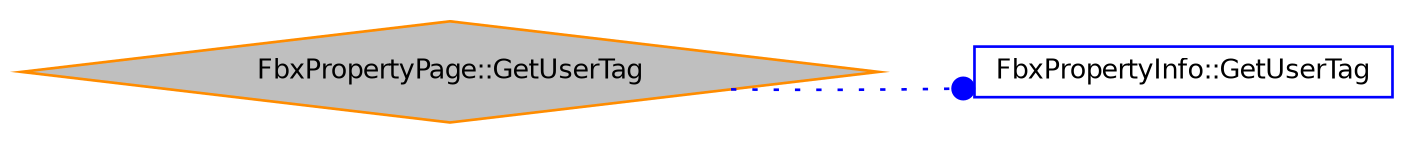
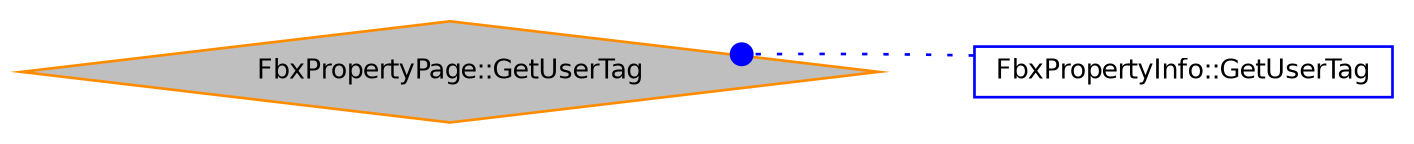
  digraph {
    rankdir=LR
    node [fontname=Helvetica fontsize=10 style=filled]
    n1 [color=darkorange fillcolor=grey75 fontcolor=black height=0.2 label="FbxPropertyPage::GetUserTag" shape=diamond width=0.4]
    n2 [color=blue fillcolor=white height=0.2 label="FbxPropertyInfo::GetUserTag" shape=box width=0.4]
-   n1 -> n2 [color=blue fontname=Helvetica fontsize=10 labelfontname=Helvetica labelfontsize=10 style=dotted arrowhead=dot]
+   n2 -> n1 [color=blue fontname=Helvetica fontsize=10 labelfontname=Helvetica labelfontsize=10 style=dotted arrowhead=dot]
  }
